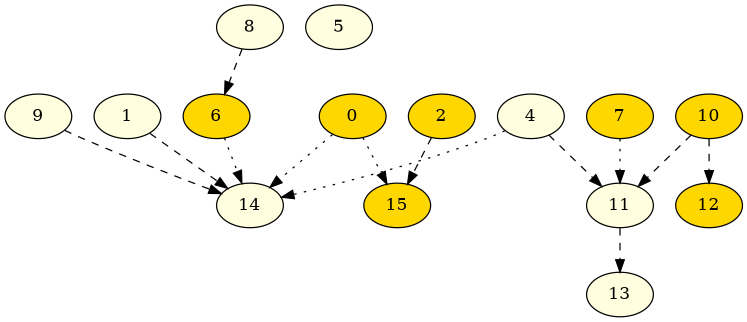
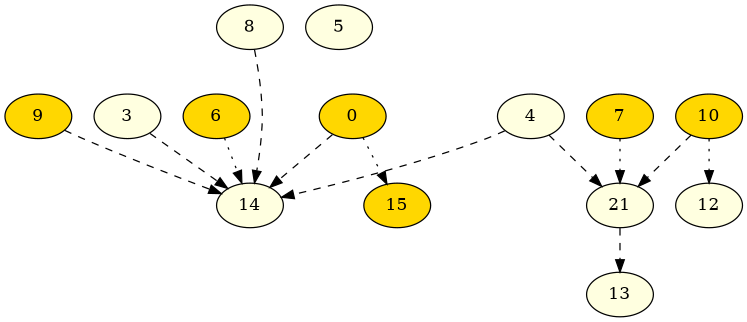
  digraph {
    node [alpha=0.17 fillcolor=gold style=filled]
    edge [style=dashed]
    n1 [alpha=0.07 expect_size=48729088 label=0]
    14 [expect_size=45198336 fillcolor=lightyellow]
    15 [alpha=0.20 expect_size=38963200]
-   2 [alpha=0.04 expect_size=48053248]
-   3 [alpha=0.06 expect_size=24846336 fillcolor=lightyellow label=1]
+   3 [alpha=0.06 expect_size=24846336 fillcolor=lightyellow]
    4 [expect_size=42027008 fillcolor=lightyellow]
-   11 [alpha=0.08 expect_size=51549184 fillcolor=lightyellow]
+   11 [alpha=0.08 expect_size=51549184 fillcolor=lightyellow label=21]
    13 [alpha=0.20 expect_size=30466048 fillcolor=lightyellow]
    5 [alpha=0.01 expect_size=8891392 fillcolor=lightyellow]
    6 [alpha=0.12 expect_size=40696832]
    7 [alpha=0.12 expect_size=5969920]
    8 [alpha=0.03 expect_size=16130048 fillcolor=lightyellow]
-   9 [alpha=0.08 expect_size=16010240 fillcolor=lightyellow]
+   9 [alpha=0.08 expect_size=16010240]
    10 [expect_size=13784064]
-   12 [alpha=0.19 expect_size=21265408]
-   n1 -> 14 [style=dotted]
+   12 [alpha=0.19 expect_size=21265408 fillcolor=lightyellow]
+   n1 -> 14
    n1 -> 15 [style=dotted]
-   2 -> 15
    3 -> 14
-   4 -> 14 [style=dotted]
+   4 -> 14
    4 -> 11
    11 -> 13
    6 -> 14 [style=dotted]
    7 -> 11 [style=dotted]
-   8 -> 6
+   8 -> 14
    9 -> 14
    10 -> 11
-   10 -> 12
+   10 -> 12 [style=dotted]
  }
